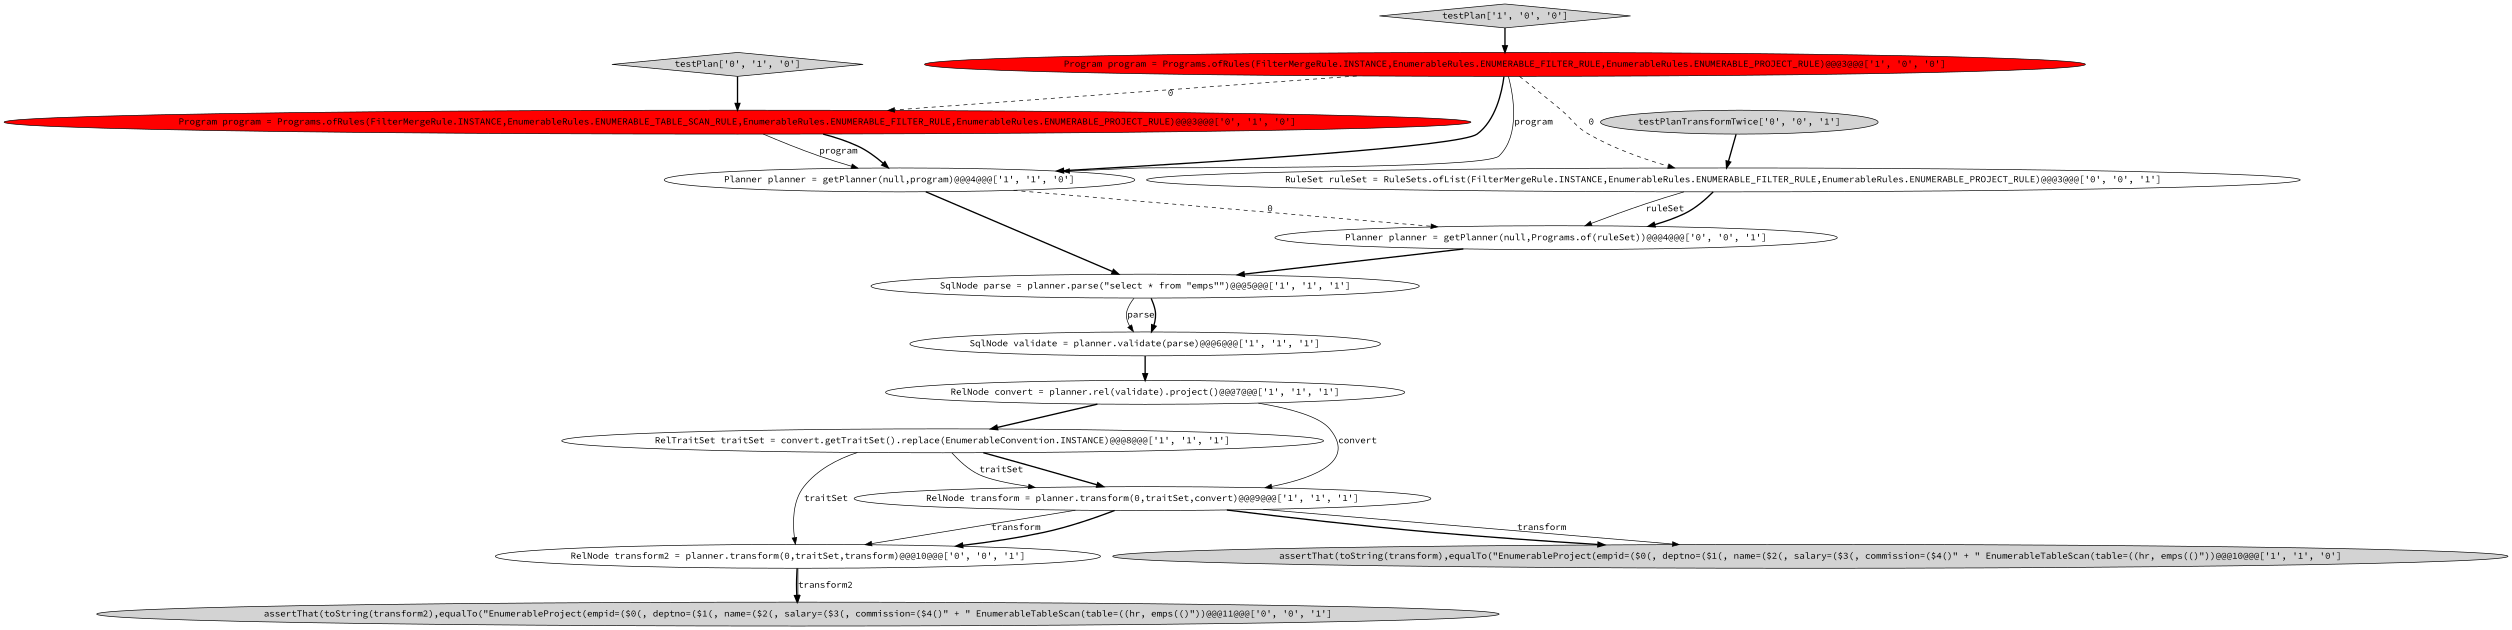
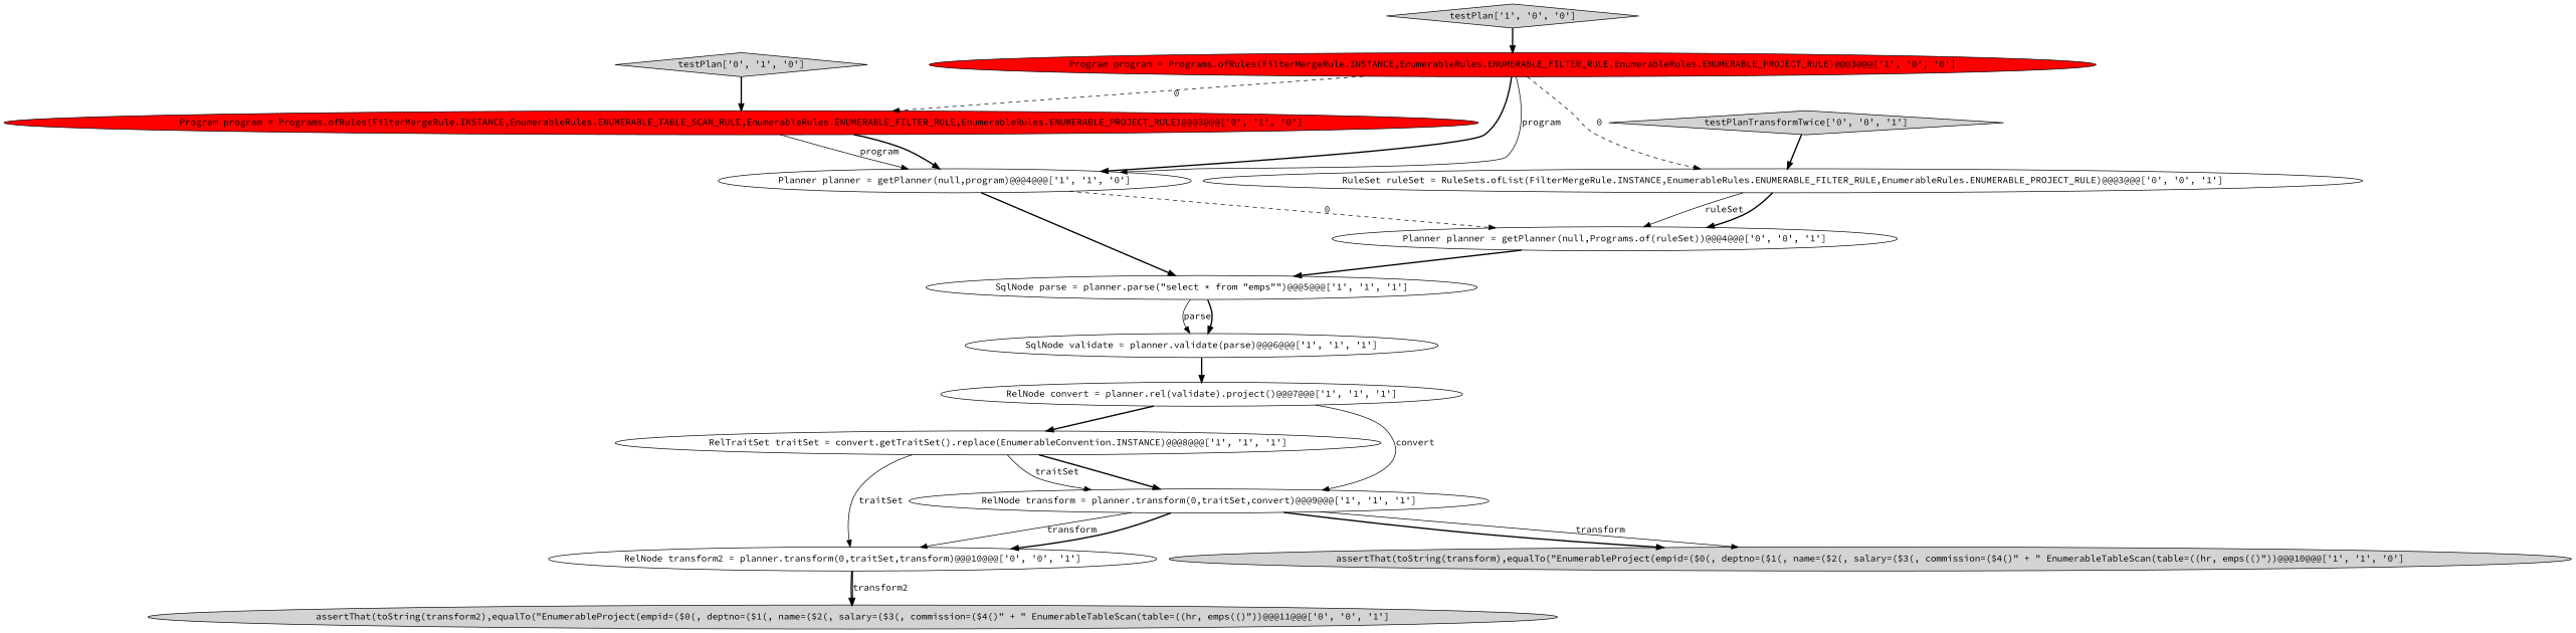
  digraph {
    fontname="Source Code Pro"
    node [fillcolor=white shape=ellipse style=filled fontname="Source Code Pro"]
    edge [style=bold fontname="Source Code Pro"]
    n1 [label="RelNode transform2 = planner.transform(0,traitSet,transform)@@@10@@@['0', '0', '1']"]
    n2 [fillcolor=lightgray label="assertThat(toString(transform2),equalTo(\"EnumerableProject(empid=($0(, deptno=($1(, name=($2(, salary=($3(, commission=($4()\" + \" EnumerableTableScan(table=((hr, emps(()\"))@@@11@@@['0', '0', '1']"]
    n3 [fillcolor=lightgray label="testPlan['1', '0', '0']" shape=diamond]
    n4 [fillcolor=red label="Program program = Programs.ofRules(FilterMergeRule.INSTANCE,EnumerableRules.ENUMERABLE_FILTER_RULE,EnumerableRules.ENUMERABLE_PROJECT_RULE)@@@3@@@['1', '0', '0']"]
-   n5 [fillcolor=lightgray label="testPlanTransformTwice['0', '0', '1']"]
+   n5 [fillcolor=lightgray label="testPlanTransformTwice['0', '0', '1']" shape=diamond]
    n6 [label="RuleSet ruleSet = RuleSets.ofList(FilterMergeRule.INSTANCE,EnumerableRules.ENUMERABLE_FILTER_RULE,EnumerableRules.ENUMERABLE_PROJECT_RULE)@@@3@@@['0', '0', '1']"]
    n7 [fillcolor=red label="Program program = Programs.ofRules(FilterMergeRule.INSTANCE,EnumerableRules.ENUMERABLE_TABLE_SCAN_RULE,EnumerableRules.ENUMERABLE_FILTER_RULE,EnumerableRules.ENUMERABLE_PROJECT_RULE)@@@3@@@['0', '1', '0']"]
    n8 [label="Planner planner = getPlanner(null,program)@@@4@@@['1', '1', '0']"]
    n9 [fillcolor=lightgray label="testPlan['0', '1', '0']" shape=diamond]
    n10 [label="Planner planner = getPlanner(null,Programs.of(ruleSet))@@@4@@@['0', '0', '1']"]
    n11 [label="SqlNode parse = planner.parse(\"select * from \"emps\"\")@@@5@@@['1', '1', '1']"]
    n12 [label="RelNode transform = planner.transform(0,traitSet,convert)@@@9@@@['1', '1', '1']"]
    n13 [fillcolor=lightgray label="assertThat(toString(transform),equalTo(\"EnumerableProject(empid=($0(, deptno=($1(, name=($2(, salary=($3(, commission=($4()\" + \" EnumerableTableScan(table=((hr, emps(()\"))@@@10@@@['1', '1', '0']"]
    n14 [label="RelNode convert = planner.rel(validate).project()@@@7@@@['1', '1', '1']"]
    n15 [label="RelTraitSet traitSet = convert.getTraitSet().replace(EnumerableConvention.INSTANCE)@@@8@@@['1', '1', '1']"]
    n16 [label="SqlNode validate = planner.validate(parse)@@@6@@@['1', '1', '1']"]
    n1 -> n2
    n1 -> n2 [label=transform2 style=solid]
    n3 -> n4
    n4 -> n6 [label=0 style=dashed]
    n4 -> n7 [label=0 style=dashed]
    n4 -> n8 [label=program style=solid]
    n4 -> n8
    n5 -> n6
    n6 -> n10 [label=ruleSet style=solid]
    n6 -> n10
    n7 -> n8 [label=program style=solid]
    n7 -> n8
    n8 -> n10 [label=0 style=dashed]
    n8 -> n11
    n9 -> n7
    n10 -> n11
    n11 -> n16 [label=parse style=solid]
    n11 -> n16
    n12 -> n1 [label=transform style=solid]
    n12 -> n1
    n12 -> n13 [label=transform style=solid]
    n12 -> n13
    n14 -> n12 [label=convert style=solid]
    n14 -> n15
    n15 -> n1 [label=traitSet style=solid]
    n15 -> n12
    n15 -> n12 [label=traitSet style=solid]
    n16 -> n14
  }
